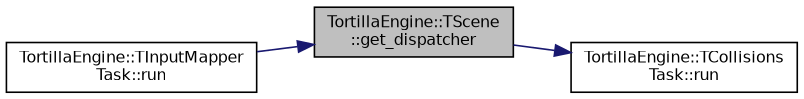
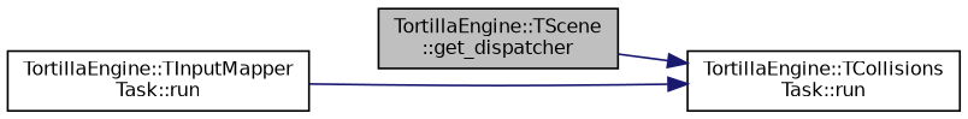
  digraph {
    rankdir=RL
    node [color=black fillcolor=white fontname=Helvetica fontsize=10 shape=record style=filled]
    edge [color=midnightblue dir=back fontname=Helvetica fontsize=10 labelfontname=Helvetica labelfontsize=10 style=solid]
    n1 [fillcolor=grey75 fontcolor=black height=0.2 label="TortillaEngine::TScene\l::get_dispatcher" width=0.4]
    n2 [height=0.2 label="TortillaEngine::TInputMapper\lTask::run" width=0.4]
    n3 [height=0.2 label="TortillaEngine::TCollisions\lTask::run" width=0.4]
-   n1 -> n2
+   n3 -> n2
    n3 -> n1
  }
